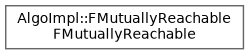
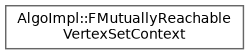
  digraph {
    rankdir=LR
-   n1 [color=grey40 fillcolor=white fontname=Helvetica fontsize=10 height=0.2 label="AlgoImpl::FMutuallyReachable\lFMutuallyReachable" shape=box style=filled width=0.4]
+   n1 [color=grey40 fillcolor=white fontname=Helvetica fontsize=10 height=0.2 label="AlgoImpl::FMutuallyReachable\lVertexSetContext" shape=box style=filled width=0.4]
  }
